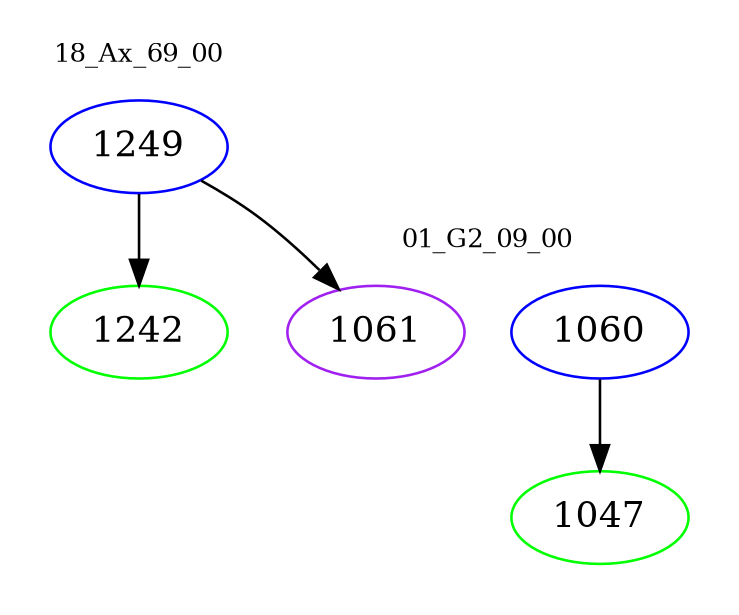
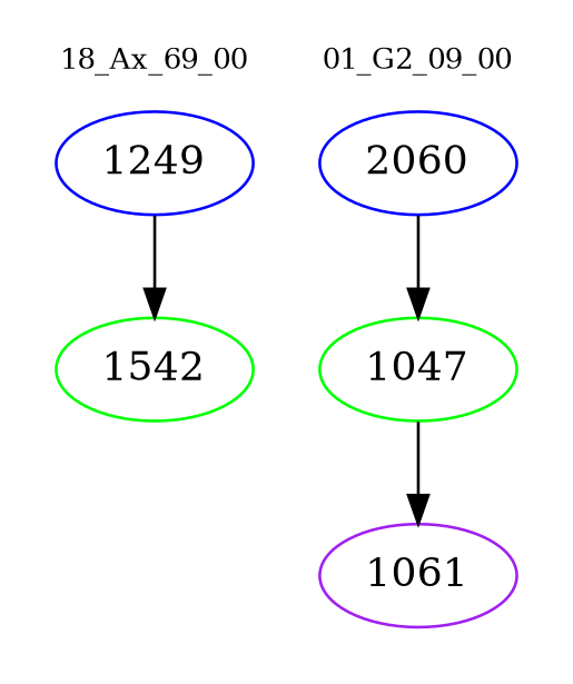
  digraph {
    node [color=blue]
    edge [color=black]
    n1 [label=1249]
-   n2 [color=green label=1242]
-   n3 [label=1060]
+   n2 [color=green label=1542]
+   n3 [label=2060]
    n4 [color=green label=1047]
    n5 [color=purple label=1061]
    subgraph cluster_1 {
      color=white
      fontsize=10
      label="18_Ax_69_00"
      n1
      n2
    }
    subgraph cluster_2 {
      color=white
      fontsize=10
      label="01_G2_09_00"
      n3
      n4
      n5
    }
    n1 -> n2
    n3 -> n4
-   n1 -> n5
+   n4 -> n5
  }
